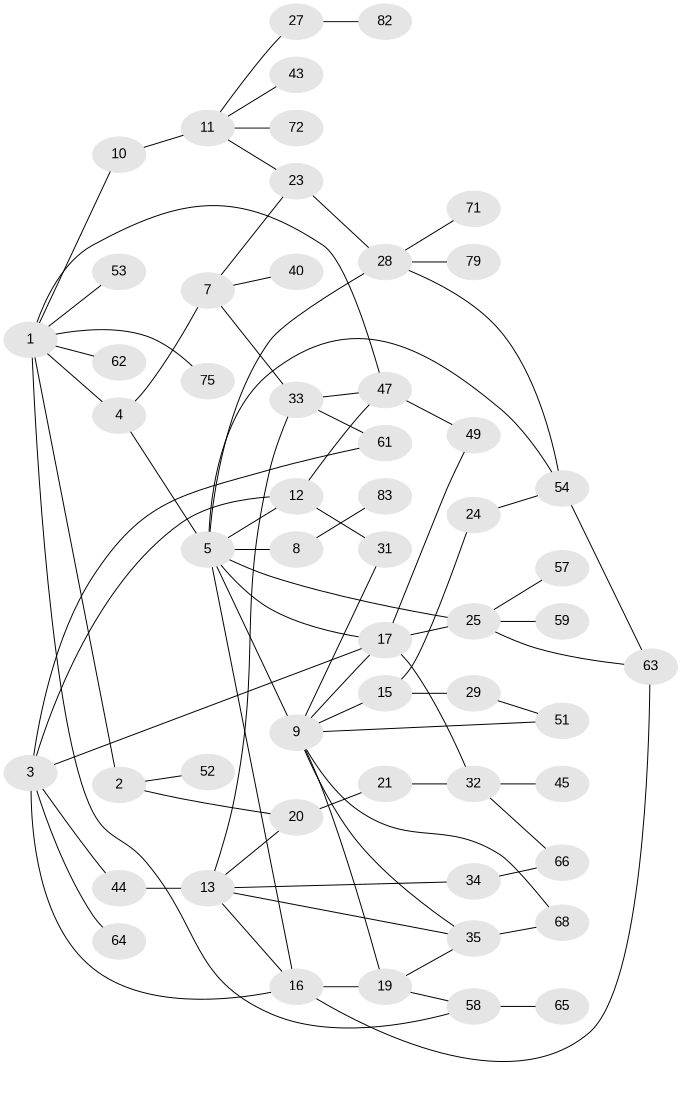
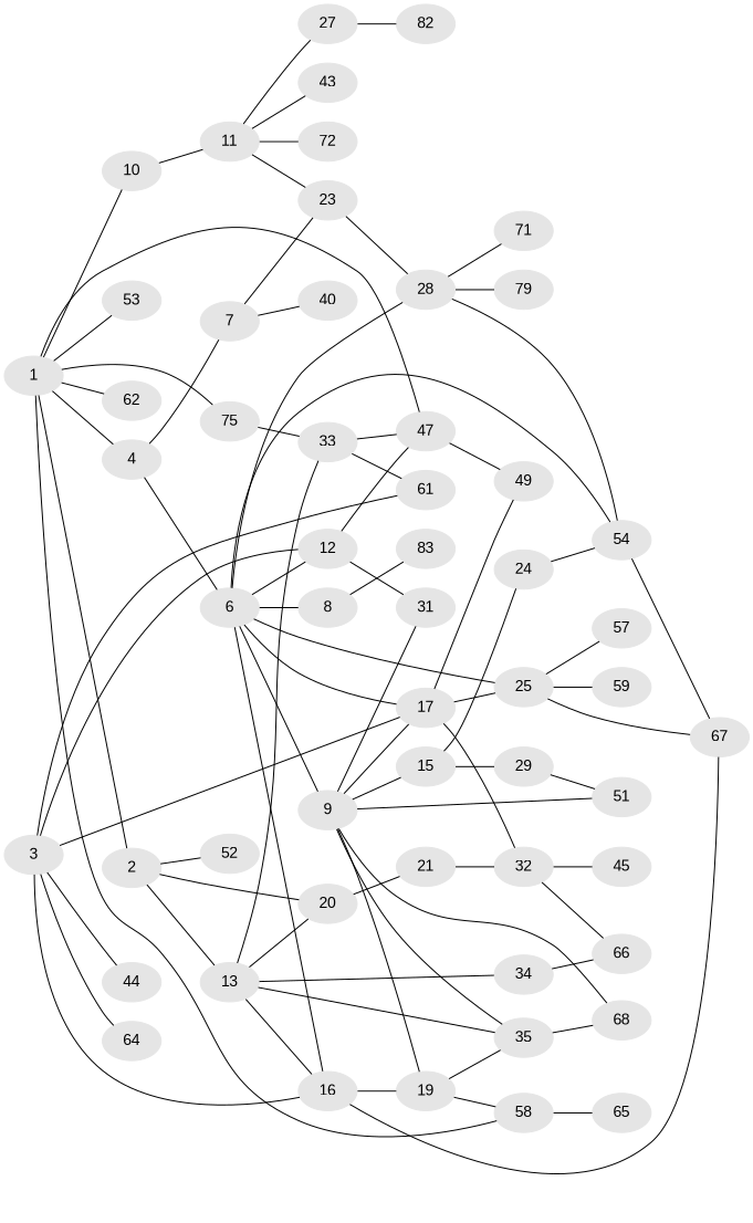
  graph {
    fontname="Liberation Sans"
    rankdir=LR
    node [color=gray90 fontname="Liberation Sans" style=filled]
    edge [fontname="Liberation Sans"]
    1 [super="+56"]
    2 [super="+14"]
    4 [super="+80"]
    10
    47 [super="+74"]
    53
    58
    62
    75
    13 [super="+18"]
    20 [super="+81"]
    52
-   5 [super="+41"]
+   5 [super="+41" label=6]
    7 [super="+26"]
    11 [super="+22"]
    49 [super="+50"]
    65
    3 [super="+6"]
    12
    16 [super="+39"]
    17 [super="+37"]
    44
    61 [super="+73"]
    64
    n25 [label=33 super="+55"]
    35 [super="+76"]
    34
    21
    31
    19
-   63 [super="+70"]
+   63 [super="+70" label=67]
    25 [super="+48"]
    32 [super="+77"]
    8 [super="+78"]
    9 [super="+67"]
    28 [super="+84"]
    54 [super="+69"]
    23
    40
    83
    15
    51 [super="+60"]
    68
    57
    59
    71
    79
    24 [super="+30"]
    29 [super="+33"]
    27 [super="+36"]
    43
    72
    82
    66
    45
    1 -- 2
    1 -- 4
    1 -- 10
    1 -- 47
    1 -- 53
    1 -- 58
    1 -- 62
    1 -- 75
-   44 -- 13
+   2 -- 13
    2 -- 20
    2 -- 52
    4 -- 5
    4 -- 7
    10 -- 11
    47 -- 49
    58 -- 65
    13 -- 20
    13 -- 16
    13 -- n25
    13 -- 35
    13 -- 34
    20 -- 21
    5 -- 12
    5 -- 16
    5 -- 17
    5 -- 25
    5 -- 8
    5 -- 9
    5 -- 28
    5 -- 54
-   7 -- n25
+   75 -- n25
    7 -- 23
    7 -- 40
    11 -- 23
    11 -- 27
    11 -- 43
    11 -- 72
    3 -- 12
    3 -- 16
    3 -- 17
    3 -- 44
    3 -- 61
    3 -- 64
    12 -- 47
    12 -- 31
    16 -- 19
    16 -- 63
    17 -- 49
    17 -- 25
    17 -- 32
    n25 -- 47
    n25 -- 61
    35 -- 68
    34 -- 66
    21 -- 32
    19 -- 58
    19 -- 35
    25 -- 63
    25 -- 57
    25 -- 59
    32 -- 66
    32 -- 45
    8 -- 83
    9 -- 17
    9 -- 35
    9 -- 31
    9 -- 19
    9 -- 15
    9 -- 51
    9 -- 68
    28 -- 54
    28 -- 71
    28 -- 79
    54 -- 63
    23 -- 28
    15 -- 24
    15 -- 29
    24 -- 54
    29 -- 51
    27 -- 82
  }
